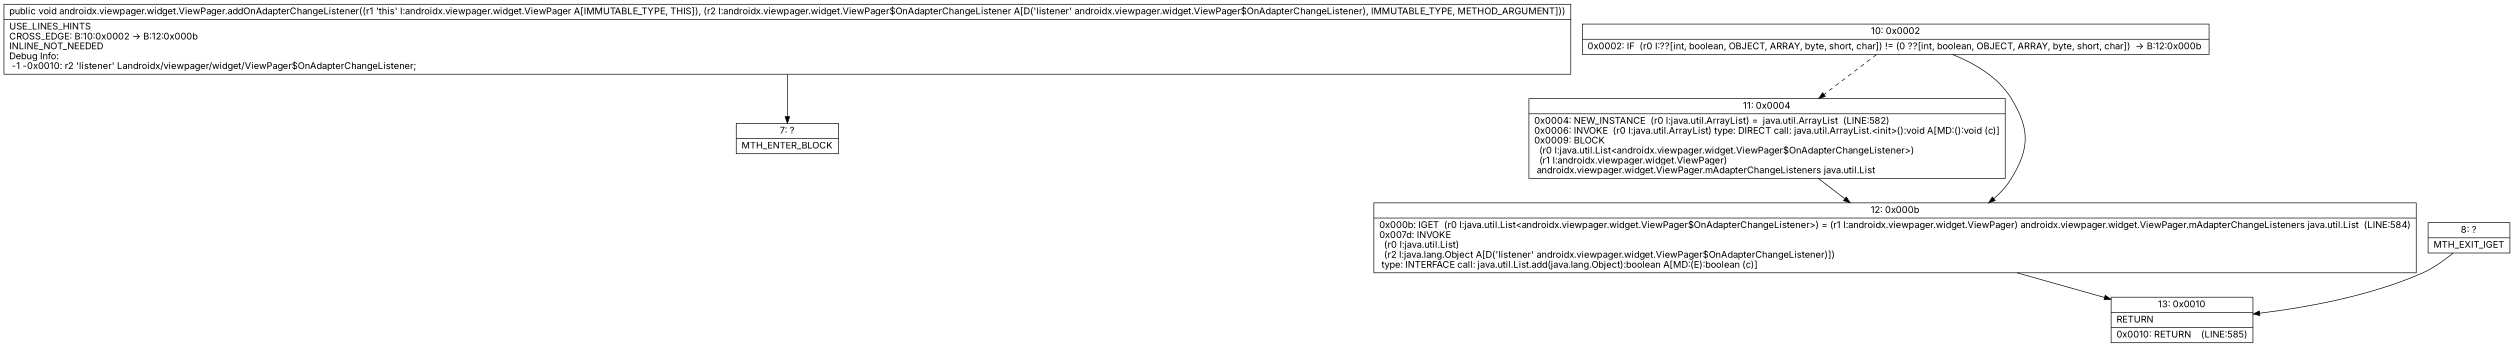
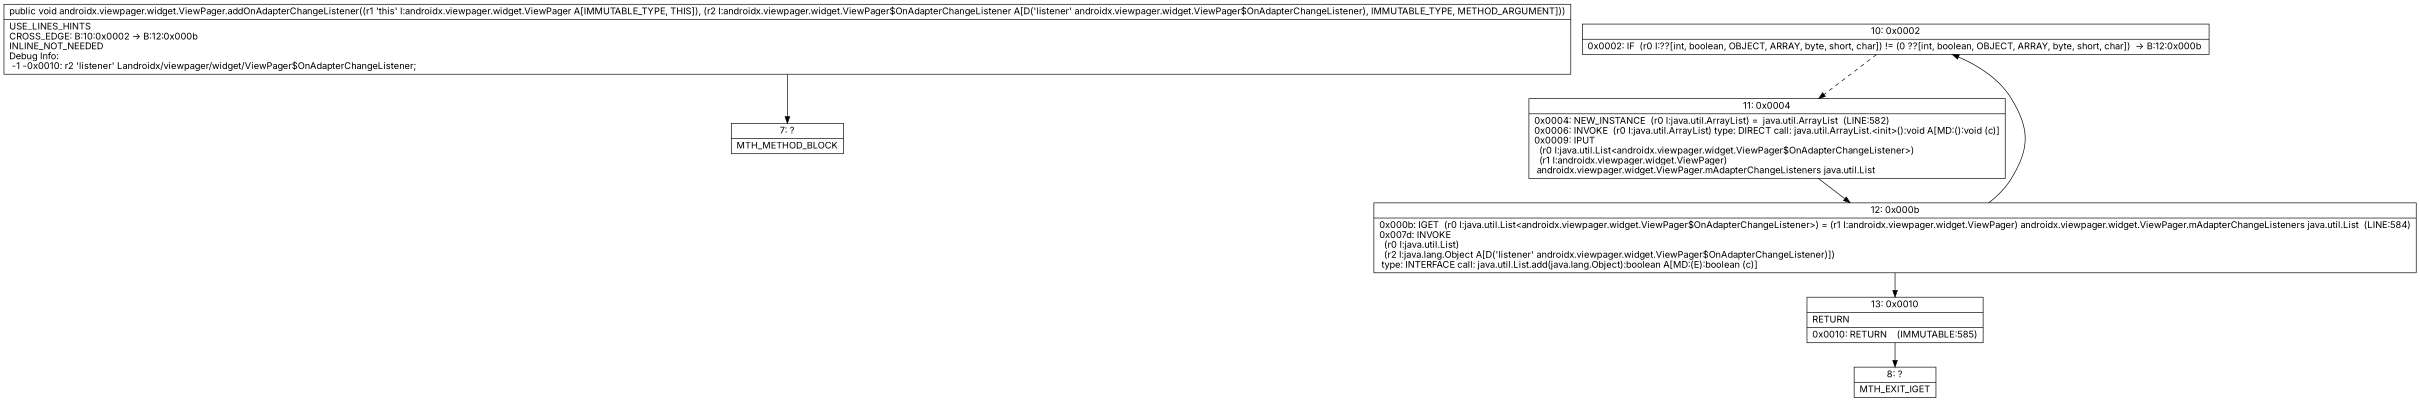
  digraph {
    fontname=Inter
    node [fontname=Inter shape=record]
    edge [fontname=Inter]
-   n1 [label="{7\:\ ?|MTH_ENTER_BLOCK\l}"]
+   n1 [label="{7\:\ ?|MTH_METHOD_BLOCK\l}"]
    n2 [label="{10\:\ 0x0002|0x0002: IF  (r0 I:??[int, boolean, OBJECT, ARRAY, byte, short, char]) != (0 ??[int, boolean, OBJECT, ARRAY, byte, short, char])  \-\> B:12:0x000b \l}"]
-   n3 [label="{11\:\ 0x0004|0x0004: NEW_INSTANCE  (r0 I:java.util.ArrayList) =  java.util.ArrayList  (LINE:582)\l0x0006: INVOKE  (r0 I:java.util.ArrayList) type: DIRECT call: java.util.ArrayList.\<init\>():void A[MD:():void (c)]\l0x0009: BLOCK  \l  (r0 I:java.util.List\<androidx.viewpager.widget.ViewPager$OnAdapterChangeListener\>)\l  (r1 I:androidx.viewpager.widget.ViewPager)\l androidx.viewpager.widget.ViewPager.mAdapterChangeListeners java.util.List \l}"]
+   n3 [label="{11\:\ 0x0004|0x0004: NEW_INSTANCE  (r0 I:java.util.ArrayList) =  java.util.ArrayList  (LINE:582)\l0x0006: INVOKE  (r0 I:java.util.ArrayList) type: DIRECT call: java.util.ArrayList.\<init\>():void A[MD:():void (c)]\l0x0009: IPUT  \l  (r0 I:java.util.List\<androidx.viewpager.widget.ViewPager$OnAdapterChangeListener\>)\l  (r1 I:androidx.viewpager.widget.ViewPager)\l androidx.viewpager.widget.ViewPager.mAdapterChangeListeners java.util.List \l}"]
    n4 [label="{12\:\ 0x000b|0x000b: IGET  (r0 I:java.util.List\<androidx.viewpager.widget.ViewPager$OnAdapterChangeListener\>) = (r1 I:androidx.viewpager.widget.ViewPager) androidx.viewpager.widget.ViewPager.mAdapterChangeListeners java.util.List  (LINE:584)\l0x007d: INVOKE  \l  (r0 I:java.util.List)\l  (r2 I:java.lang.Object A[D('listener' androidx.viewpager.widget.ViewPager$OnAdapterChangeListener)])\l type: INTERFACE call: java.util.List.add(java.lang.Object):boolean A[MD:(E):boolean (c)]\l}"]
-   n5 [label="{13\:\ 0x0010|RETURN\l|0x0010: RETURN    (LINE:585)\l}"]
+   n5 [label="{13\:\ 0x0010|RETURN\l|0x0010: RETURN    (IMMUTABLE:585)\l}"]
    n6 [label="{8\:\ ?|MTH_EXIT_IGET\l}"]
    n7 [label="{public void androidx.viewpager.widget.ViewPager.addOnAdapterChangeListener((r1 'this' I:androidx.viewpager.widget.ViewPager A[IMMUTABLE_TYPE, THIS]), (r2 I:androidx.viewpager.widget.ViewPager$OnAdapterChangeListener A[D('listener' androidx.viewpager.widget.ViewPager$OnAdapterChangeListener), IMMUTABLE_TYPE, METHOD_ARGUMENT]))  | USE_LINES_HINTS\lCROSS_EDGE: B:10:0x0002 \-\> B:12:0x000b\lINLINE_NOT_NEEDED\lDebug Info:\l  \-1 \-0x0010: r2 'listener' Landroidx\/viewpager\/widget\/ViewPager$OnAdapterChangeListener;\l}"]
    n2 -> n3 [style=dashed]
-   n2 -> n4
+   n4 -> n2
    n3 -> n4
    n4 -> n5
-   n6 -> n5
+   n5 -> n6
    n7 -> n1
  }
